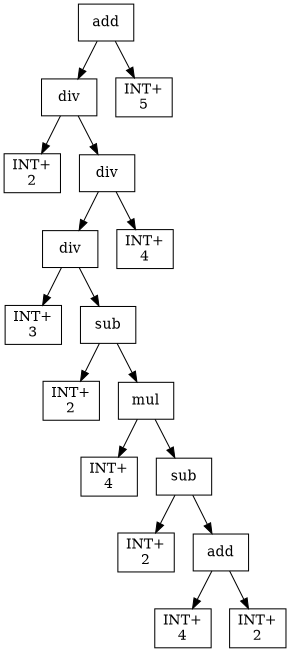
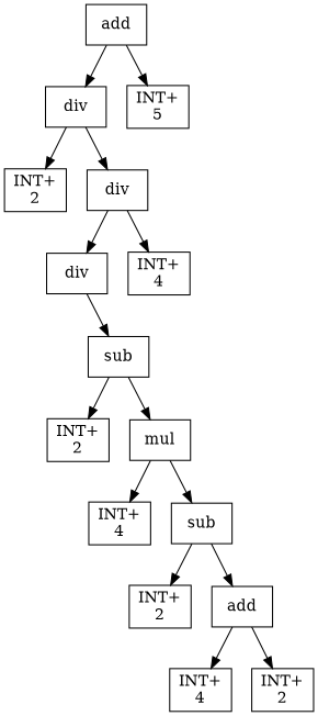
  digraph {
    node [shape=box]
    n1 [label=add]
    n2 [label=div]
    n3 [label="INT+\n5"]
    n4 [label="INT+\n2"]
    n5 [label=div]
    n6 [label=div]
    n7 [label="INT+\n4"]
-   n8 [label="INT+\n3"]
    n9 [label=sub]
    n10 [label="INT+\n2"]
    n11 [label=mul]
    n12 [label="INT+\n4"]
    n13 [label=sub]
    n14 [label="INT+\n2"]
    n15 [label=add]
    n16 [label="INT+\n4"]
    n17 [label="INT+\n2"]
    n1 -> n2
    n1 -> n3
    n2 -> n4
    n2 -> n5
    n5 -> n6
    n5 -> n7
-   n6 -> n8
    n6 -> n9
    n9 -> n10
    n9 -> n11
    n11 -> n12
    n11 -> n13
    n13 -> n14
    n13 -> n15
    n15 -> n16
    n15 -> n17
  }
